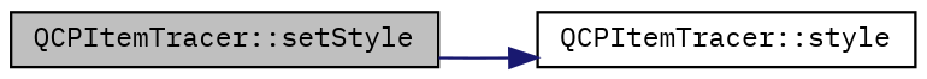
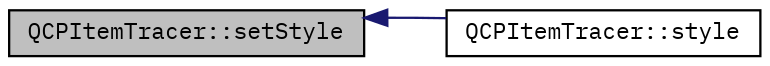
  digraph {
    rankdir=LR
    fontname="IBM Plex Mono"
    node [color=black fontname="IBM Plex Mono" fontsize=10 shape=record style=filled]
    n1 [fillcolor=grey75 fontcolor=black height=0.2 label="QCPItemTracer::setStyle" width=0.4]
    n2 [fillcolor=white height=0.2 label="QCPItemTracer::style" width=0.4]
-   n1 -> n2 [color=midnightblue fontname="IBM Plex Mono" fontsize=10 labelfontname=Helvetica labelfontsize=10 style=solid]
+   n2 -> n1 [color=midnightblue fontname="IBM Plex Mono" fontsize=10 labelfontname=Helvetica labelfontsize=10 style=solid]
  }
